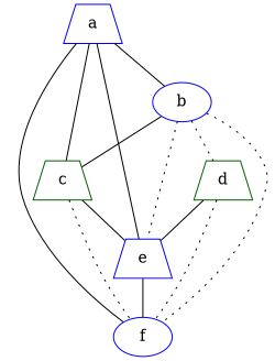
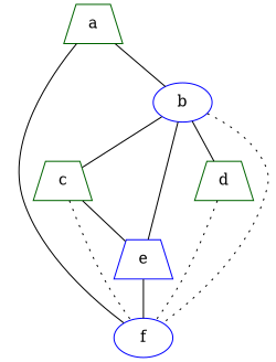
  graph {
    node [color=blue shape=trapezium]
    c [color=darkgreen]
-   a
+   a [color=darkgreen]
    e
    f [shape=ellipse]
    b [shape=ellipse]
    d [color=darkgreen]
    c -- e
    c -- f [style=dotted]
-   a -- c
-   a -- e
    a -- f
    a -- b
    e -- f
    b -- c
-   b -- e [style=dotted]
+   b -- e
    b -- f [style=dotted]
-   b -- d [style=dotted]
-   d -- e
+   b -- d
    d -- f [style=dotted]
  }
